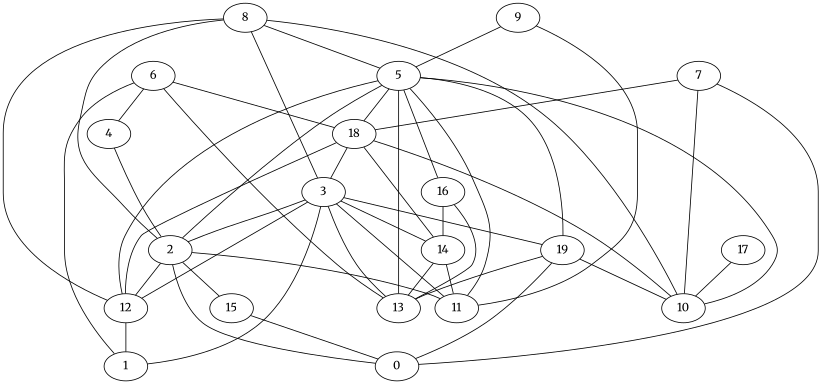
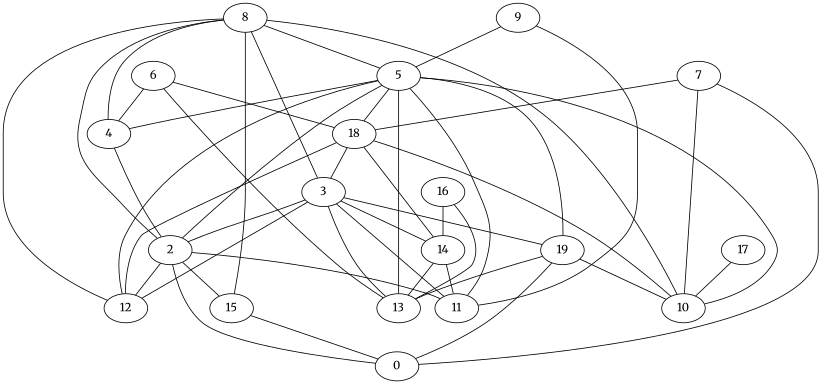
  digraph {
    fontname=Merriweather
    node [fontname=Merriweather]
    edge [color=black dir=none fontname=Merriweather]
    7
    18
    0
    10
    14
    12
    17
    11
    13
    4
    2
    15
    6
-   1
    19
    8
    3
    5
    16
    9
    subgraph sub_1 {
      7
      18
      0
      10
      14
      12
      17
      11
      13
      4
      2
      15
      6
-     1
      19
      8
      3
      5
      16
      9
    }
    7 -> 18
    7 -> 0
    7 -> 10
    18 -> 10
    18 -> 14
    18 -> 12
    18 -> 3
    14 -> 11
    14 -> 13
-   12 -> 1
    17 -> 10
    4 -> 2
    2 -> 0
    2 -> 12
    2 -> 11
    2 -> 15
    15 -> 0
    6 -> 18
    6 -> 13
    6 -> 4
-   6 -> 1
    19 -> 0
    19 -> 10
    19 -> 13
    8 -> 10
    8 -> 12
+   8 -> 4
    8 -> 2
+   8 -> 15
    8 -> 3
    8 -> 5
    3 -> 14
    3 -> 12
    3 -> 11
    3 -> 13
    3 -> 2
-   3 -> 1
    3 -> 19
    5 -> 18
    5 -> 10
    5 -> 12
    5 -> 11
    5 -> 13
-   5 -> 16
+   5 -> 4
    5 -> 2
    5 -> 19
    16 -> 14
    16 -> 13
    9 -> 11
    9 -> 5
  }
